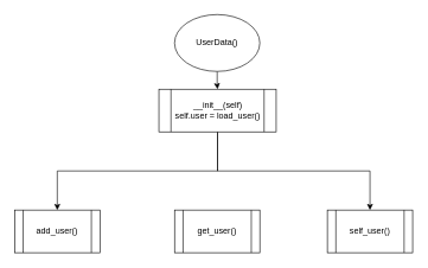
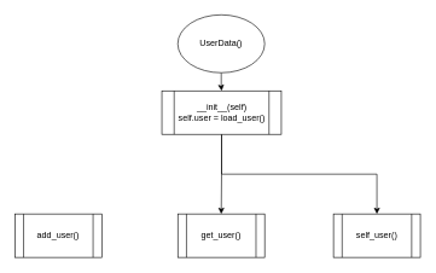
  <mxCell id="0" />
  <mxCell id="1" parent="0" />
  <mxCell id="2" value="" style="edgeStyle=orthogonalEdgeStyle;rounded=0;orthogonalLoop=1;jettySize=auto;html=1;entryX=0.5;entryY=0;entryDx=0;entryDy=0;" parent="1" source="3" target="10" edge="1"><mxGeometry relative="1" as="geometry"><mxPoint x="305.5" y="125" as="targetPoint" /></mxGeometry></mxCell>
  <mxCell id="3" value="UserData()" style="ellipse;whiteSpace=wrap;html=1;strokeWidth=1;" parent="1" vertex="1"><mxGeometry x="245" y="20" width="120" height="80" as="geometry" /></mxCell>
- <mxCell id="4" value="" style="edgeStyle=orthogonalEdgeStyle;rounded=0;orthogonalLoop=1;jettySize=auto;html=1;exitX=0.5;exitY=1;exitDx=0;exitDy=0;" parent="1" source="10" target="7" edge="1"><mxGeometry relative="1" as="geometry" /></mxCell>
+ <mxCell id="5" value="" style="edgeStyle=orthogonalEdgeStyle;rounded=0;orthogonalLoop=1;jettySize=auto;html=1;exitX=0.5;exitY=1;exitDx=0;exitDy=0;" parent="1" source="10" target="8" edge="1"><mxGeometry relative="1" as="geometry" /></mxCell>
  <mxCell id="6" value="" style="edgeStyle=orthogonalEdgeStyle;rounded=0;orthogonalLoop=1;jettySize=auto;html=1;exitX=0.5;exitY=1;exitDx=0;exitDy=0;" parent="1" source="10" target="9" edge="1"><mxGeometry relative="1" as="geometry" /></mxCell>
  <mxCell id="7" value="add_user()" style="shape=process;whiteSpace=wrap;html=1;backgroundOutline=1;strokeWidth=1;" parent="1" vertex="1"><mxGeometry x="20" y="295" width="120" height="60" as="geometry" /></mxCell>
  <mxCell id="8" value="get_user()" style="shape=process;whiteSpace=wrap;html=1;backgroundOutline=1;strokeWidth=1;" parent="1" vertex="1"><mxGeometry x="245" y="295" width="120" height="60" as="geometry" /></mxCell>
  <mxCell id="9" value="self_user()" style="shape=process;whiteSpace=wrap;html=1;backgroundOutline=1;strokeWidth=1;" parent="1" vertex="1"><mxGeometry x="460" y="295" width="120" height="60" as="geometry" /></mxCell>
  <mxCell id="10" value="&lt;span&gt;__init__(self)&lt;/span&gt;&lt;br&gt;&lt;span&gt;self.user = load_user()&lt;/span&gt;" style="shape=process;whiteSpace=wrap;html=1;backgroundOutline=1;strokeWidth=1;" parent="1" vertex="1"><mxGeometry x="223" y="125" width="165" height="60" as="geometry" /></mxCell>
